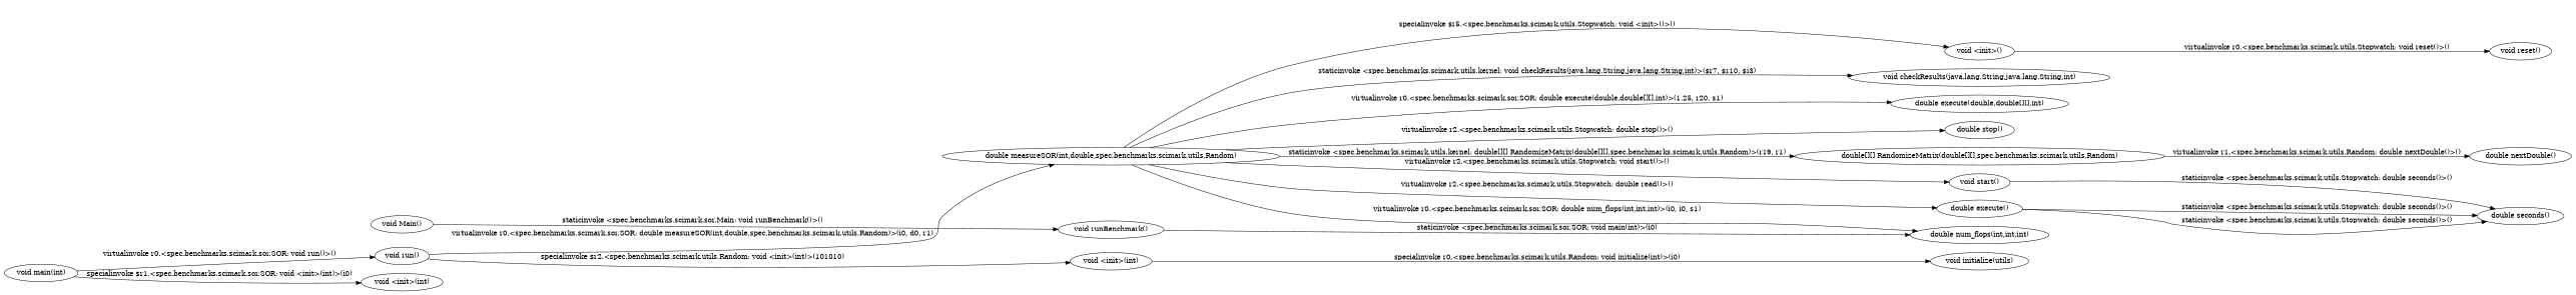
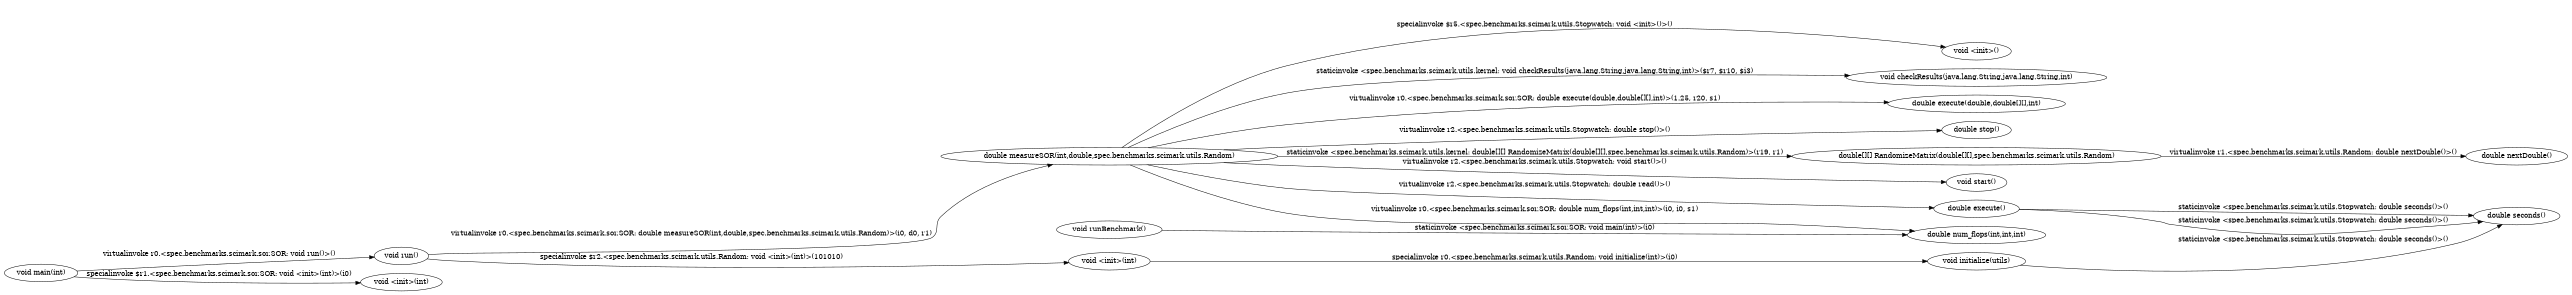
  digraph {
    rankdir=LR
    n1 [label="double execute(double,double[][],int)"]
    n2 [label="void runBenchmark()"]
    n3 [label="double num_flops(int,int,int)"]
    n4 [label="void main(int)"]
    n5 [label="void run()"]
    n6 [label="void <init>(int)"]
    n7 [label="void initialize(utils)"]
    n8 [label="double stop()"]
    n9 [label="double seconds()"]
    n10 [label="void <init>()"]
-   n11 [label="void reset()"]
    n12 [label="double measureSOR(int,double,spec.benchmarks.scimark.utils.Random)"]
    n13 [label="void <init>(int)"]
    n14 [label="double execute()"]
    n15 [label="void checkResults(java.lang.String,java.lang.String,int)"]
    n16 [label="void start()"]
    n17 [label="double[][] RandomizeMatrix(double[][],spec.benchmarks.scimark.utils.Random)"]
    n18 [label="double nextDouble()"]
-   n19 [label="void Main()"]
    n2 -> n3 [label="staticinvoke <spec.benchmarks.scimark.sor.SOR: void main(int)>(i0)"]
    n4 -> n5 [label="virtualinvoke r0.<spec.benchmarks.scimark.sor.SOR: void run()>()"]
    n4 -> n6 [label="specialinvoke $r1.<spec.benchmarks.scimark.sor.SOR: void <init>(int)>(i0)"]
    n5 -> n12 [label="virtualinvoke r0.<spec.benchmarks.scimark.sor.SOR: double measureSOR(int,double,spec.benchmarks.scimark.utils.Random)>(i0, d0, r1)"]
    n5 -> n13 [label="specialinvoke $r2.<spec.benchmarks.scimark.utils.Random: void <init>(int)>(101010)"]
-   n10 -> n11 [label="virtualinvoke r0.<spec.benchmarks.scimark.utils.Stopwatch: void reset()>()"]
    n12 -> n1 [label="virtualinvoke r0.<spec.benchmarks.scimark.sor.SOR: double execute(double,double[][],int)>(1.25, r20, s1)"]
    n12 -> n3 [label="virtualinvoke r0.<spec.benchmarks.scimark.sor.SOR: double num_flops(int,int,int)>(i0, i0, s1)"]
    n12 -> n8 [label="virtualinvoke r2.<spec.benchmarks.scimark.utils.Stopwatch: double stop()>()"]
    n12 -> n10 [label="specialinvoke $r5.<spec.benchmarks.scimark.utils.Stopwatch: void <init>()>()"]
    n12 -> n14 [label="virtualinvoke r2.<spec.benchmarks.scimark.utils.Stopwatch: double read()>()"]
    n12 -> n15 [label="staticinvoke <spec.benchmarks.scimark.utils.kernel: void checkResults(java.lang.String,java.lang.String,int)>($r7, $r10, $i3)"]
    n12 -> n16 [label="virtualinvoke r2.<spec.benchmarks.scimark.utils.Stopwatch: void start()>()"]
    n12 -> n17 [label="staticinvoke <spec.benchmarks.scimark.utils.kernel: double[][] RandomizeMatrix(double[][],spec.benchmarks.scimark.utils.Random)>(r19, r1)"]
    n13 -> n7 [label="specialinvoke r0.<spec.benchmarks.scimark.utils.Random: void initialize(int)>(i0)"]
    n14 -> n9 [label="staticinvoke <spec.benchmarks.scimark.utils.Stopwatch: double seconds()>()"]
    n14 -> n9 [label="staticinvoke <spec.benchmarks.scimark.utils.Stopwatch: double seconds()>()"]
-   n16 -> n9 [label="staticinvoke <spec.benchmarks.scimark.utils.Stopwatch: double seconds()>()"]
+   n7 -> n9 [label="staticinvoke <spec.benchmarks.scimark.utils.Stopwatch: double seconds()>()"]
    n17 -> n18 [label="virtualinvoke r1.<spec.benchmarks.scimark.utils.Random: double nextDouble()>()"]
-   n19 -> n2 [label="staticinvoke <spec.benchmarks.scimark.sor.Main: void runBenchmark()>()"]
  }
